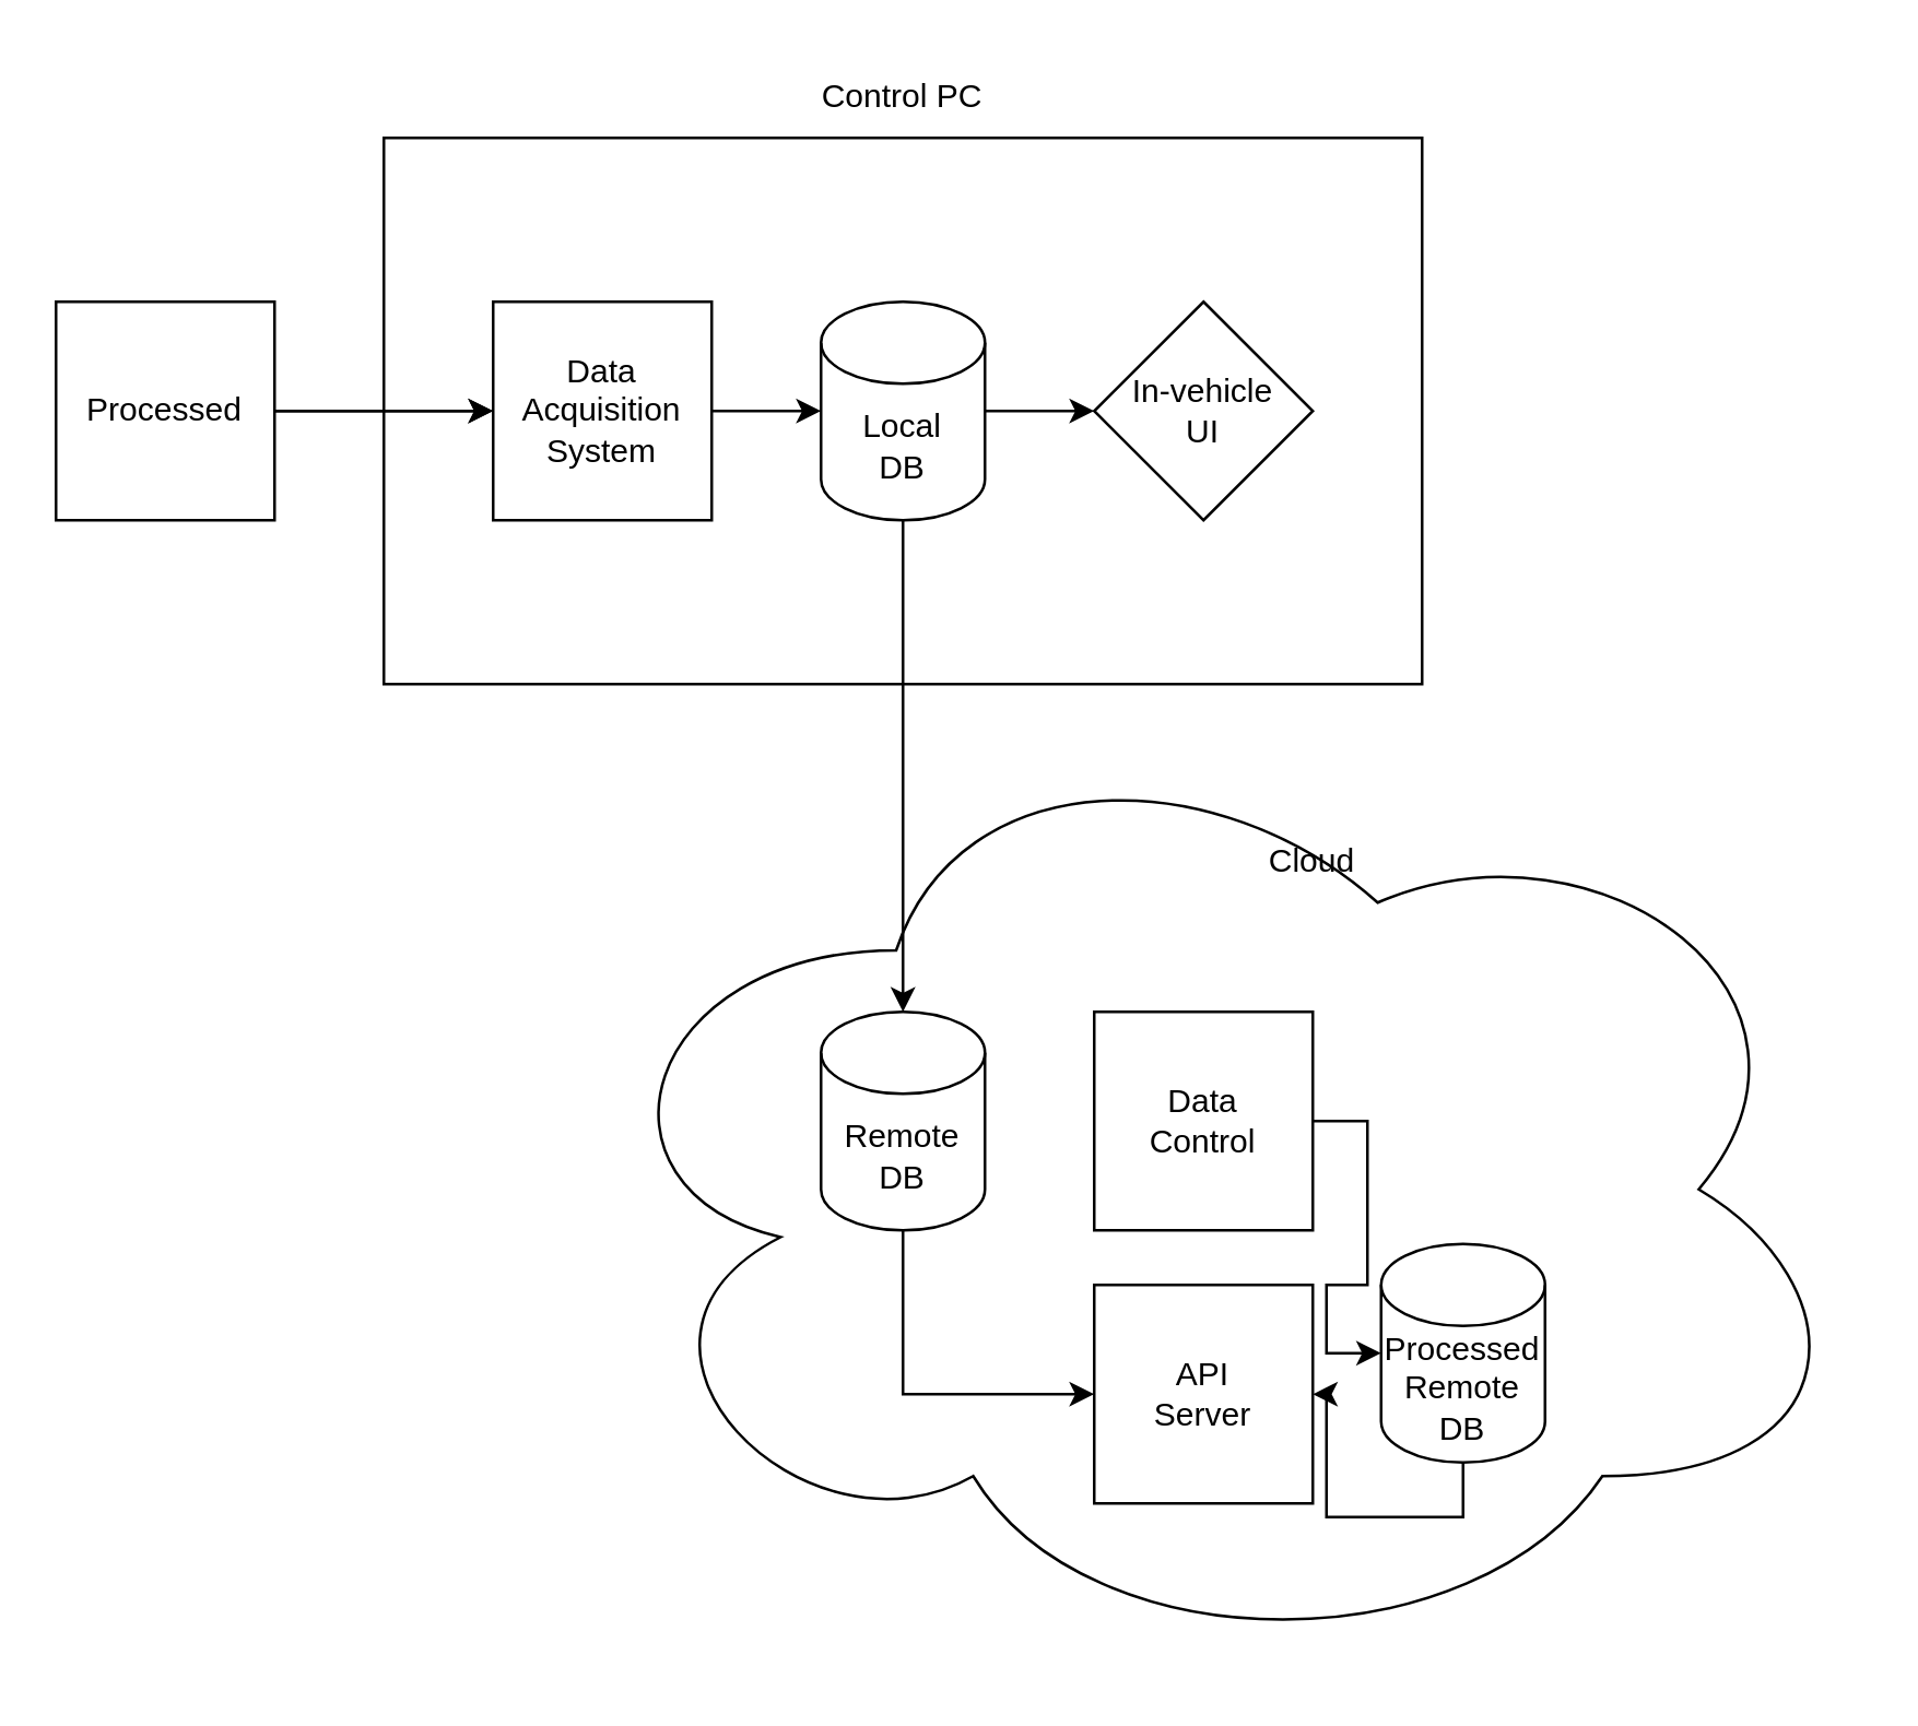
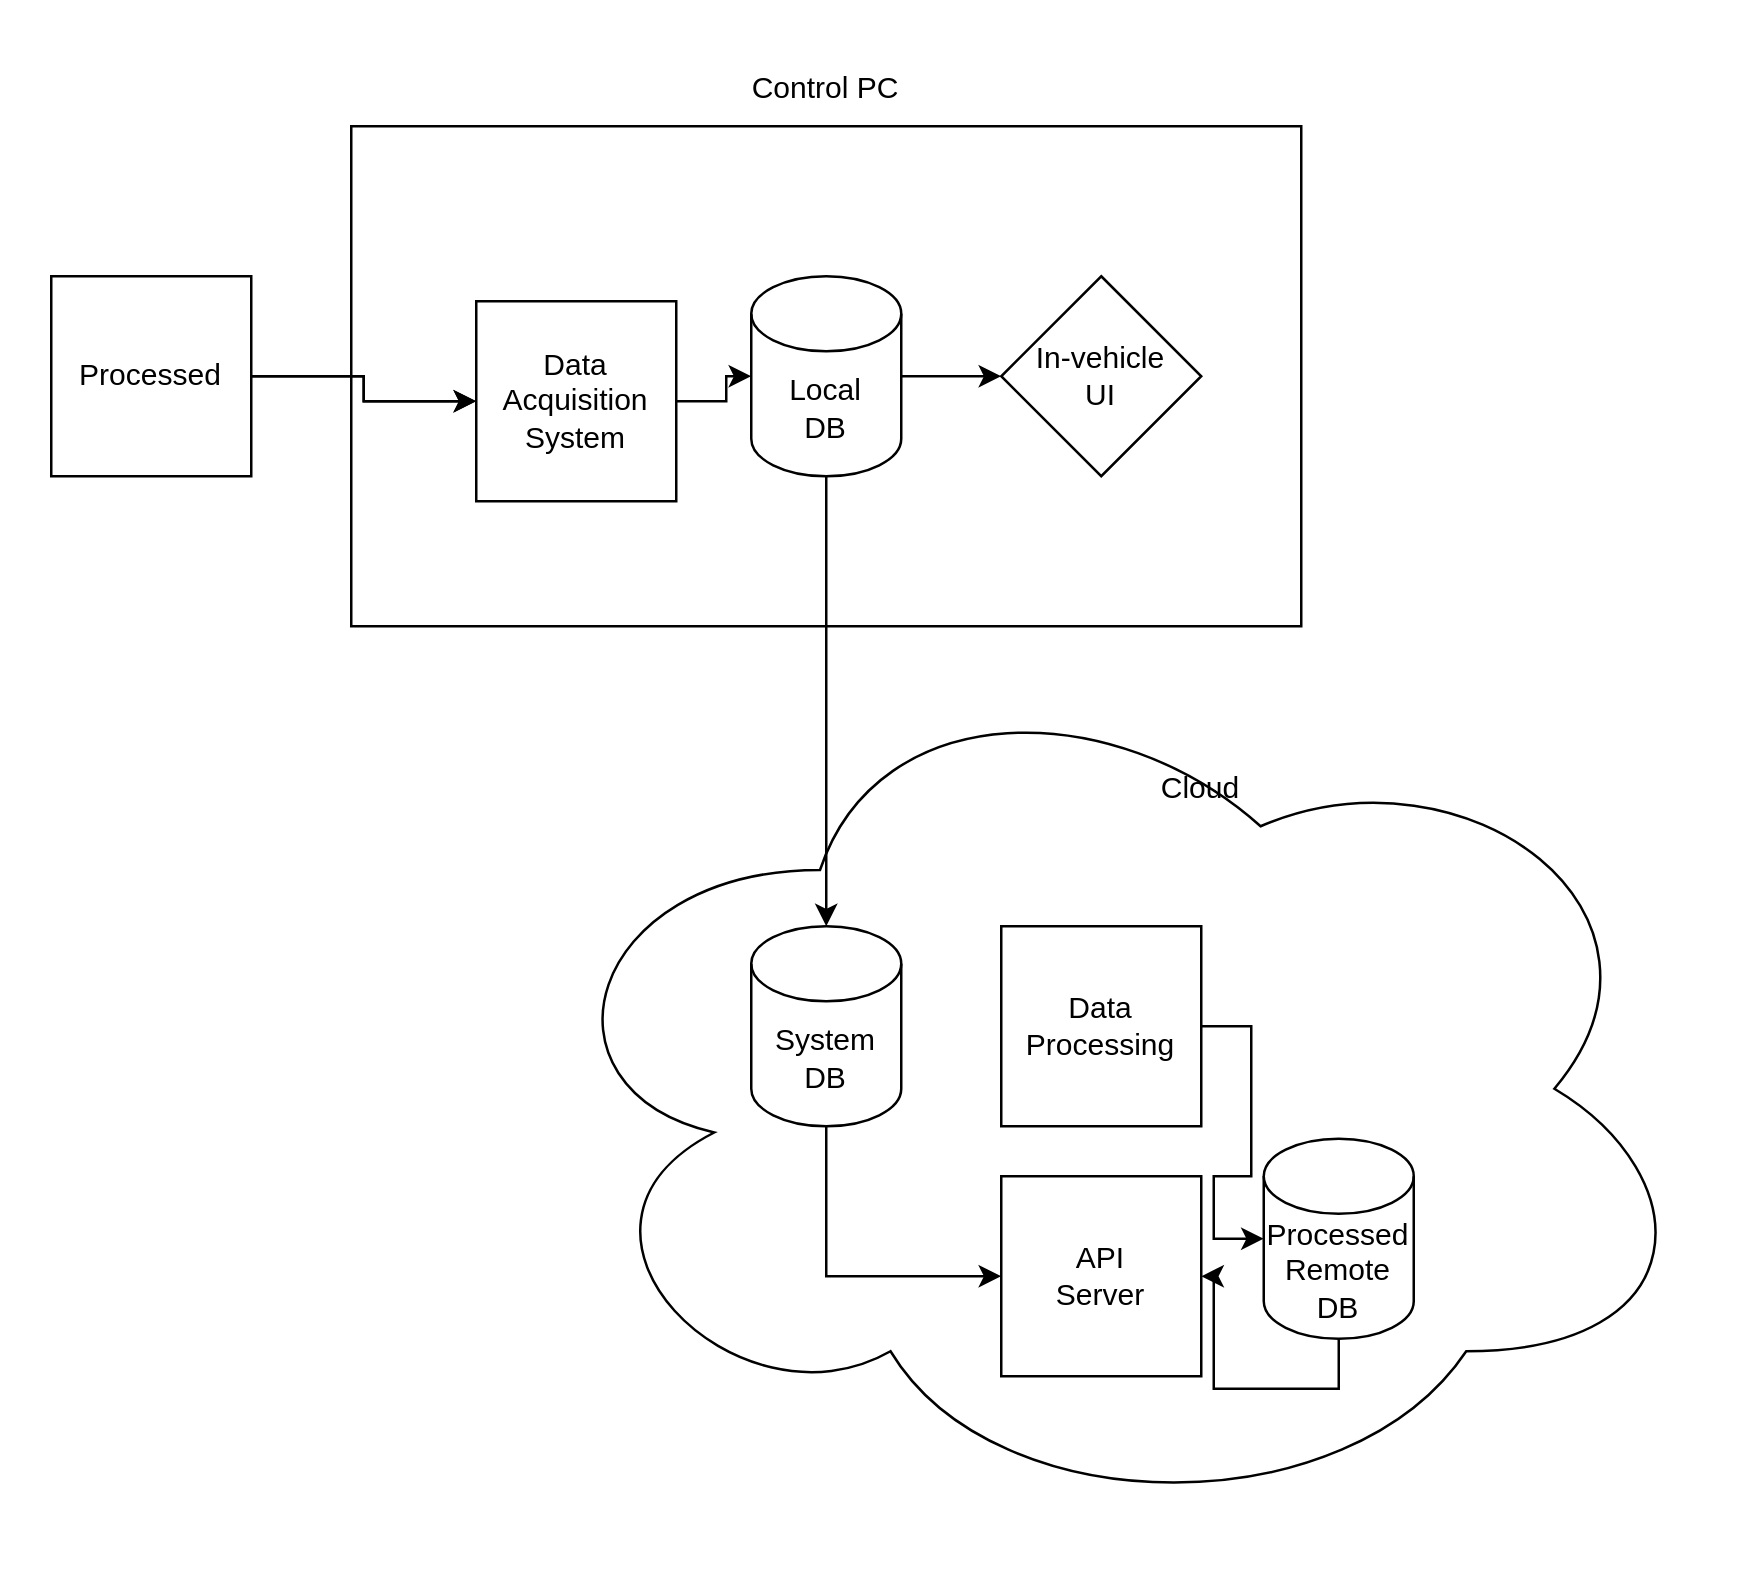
  <mxCell id="0" />
  <mxCell id="1" parent="0" />
  <mxCell id="2" value="" style="ellipse;shape=cloud;whiteSpace=wrap;html=1;fillColor=none;strokeColor=#000000;fontColor=default;" parent="1" vertex="1"><mxGeometry x="210" y="260" width="470" height="350" as="geometry" /></mxCell>
  <mxCell id="3" value="" style="rounded=0;whiteSpace=wrap;html=1;glass=0;fillColor=none;strokeColor=#000000;fontColor=default;" parent="1" vertex="1"><mxGeometry x="140" y="50" width="380" height="200" as="geometry" /></mxCell>
  <mxCell id="4" value="&lt;font&gt;Control PC&lt;/font&gt;" style="text;html=1;align=center;verticalAlign=middle;whiteSpace=wrap;rounded=0;strokeColor=none;fontColor=default;labelBorderColor=none;" parent="1" vertex="1"><mxGeometry x="240" y="20" width="180" height="30" as="geometry" /></mxCell>
  <mxCell id="5" value="" style="edgeStyle=orthogonalEdgeStyle;rounded=0;orthogonalLoop=1;jettySize=auto;html=1;strokeColor=#000000;fontColor=default;" parent="1" source="8" target="10" edge="1"><mxGeometry relative="1" as="geometry" /></mxCell>
  <mxCell id="6" style="edgeStyle=orthogonalEdgeStyle;rounded=0;orthogonalLoop=1;jettySize=auto;html=1;entryX=0;entryY=0.5;entryDx=0;entryDy=0;strokeColor=#000000;fontColor=default;" parent="1" source="8" target="10" edge="1"><mxGeometry relative="1" as="geometry" /></mxCell>
  <mxCell id="7" style="edgeStyle=orthogonalEdgeStyle;rounded=0;orthogonalLoop=1;jettySize=auto;html=1;exitX=0;exitY=0.5;exitDx=0;exitDy=0;strokeColor=#000000;fontColor=default;" parent="1" source="8" edge="1"><mxGeometry relative="1" as="geometry"><mxPoint x="20" y="150" as="targetPoint" /></mxGeometry></mxCell>
  <mxCell id="8" value="&lt;font&gt;Processed&lt;/font&gt;" style="rounded=0;whiteSpace=wrap;html=1;glass=0;fillColor=none;strokeColor=#000000;fontColor=default;" parent="1" vertex="1"><mxGeometry x="20" y="110" width="80" height="80" as="geometry" /></mxCell>
  <mxCell id="9" value="" style="edgeStyle=orthogonalEdgeStyle;rounded=0;orthogonalLoop=1;jettySize=auto;html=1;strokeColor=#000000;fontColor=default;" parent="1" source="10" target="13" edge="1"><mxGeometry relative="1" as="geometry" /></mxCell>
- <mxCell id="10" value="&lt;font&gt;Data&lt;/font&gt;&lt;div&gt;&lt;font&gt;Acquisition&lt;/font&gt;&lt;/div&gt;&lt;div&gt;&lt;font&gt;System&lt;/font&gt;&lt;/div&gt;" style="rounded=0;whiteSpace=wrap;html=1;glass=0;fillColor=none;strokeColor=#000000;fontColor=default;" parent="1" vertex="1"><mxGeometry x="180" y="110" width="80" height="80" as="geometry" /></mxCell>
+ <mxCell id="10" value="&lt;font&gt;Data&lt;/font&gt;&lt;div&gt;&lt;font&gt;Acquisition&lt;/font&gt;&lt;/div&gt;&lt;div&gt;&lt;font&gt;System&lt;/font&gt;&lt;/div&gt;" style="rounded=0;whiteSpace=wrap;html=1;glass=0;fillColor=none;strokeColor=#000000;fontColor=default;" parent="1" vertex="1"><mxGeometry x="190" y="120" width="80" height="80" as="geometry" /></mxCell>
  <mxCell id="11" value="" style="edgeStyle=orthogonalEdgeStyle;rounded=0;orthogonalLoop=1;jettySize=auto;html=1;strokeColor=#000000;fontColor=default;" parent="1" source="13" target="14" edge="1"><mxGeometry relative="1" as="geometry" /></mxCell>
  <mxCell id="12" value="" style="edgeStyle=orthogonalEdgeStyle;rounded=0;orthogonalLoop=1;jettySize=auto;html=1;entryX=0.5;entryY=0;entryDx=0;entryDy=0;entryPerimeter=0;strokeColor=#000000;fontColor=default;" parent="1" source="13" target="16" edge="1"><mxGeometry relative="1" as="geometry" /></mxCell>
  <mxCell id="13" value="&lt;font&gt;Local&lt;/font&gt;&lt;div&gt;&lt;font&gt;DB&lt;/font&gt;&lt;/div&gt;" style="shape=cylinder3;whiteSpace=wrap;html=1;boundedLbl=1;backgroundOutline=1;size=15;fillColor=none;strokeColor=#000000;fontColor=default;" parent="1" vertex="1"><mxGeometry x="300" y="110" width="60" height="80" as="geometry" /></mxCell>
  <mxCell id="14" value="&lt;font&gt;In-vehicle&lt;/font&gt;&lt;div&gt;&lt;font&gt;UI&lt;/font&gt;&lt;/div&gt;" style="rhombus;whiteSpace=wrap;html=1;glass=0;fillColor=none;strokeColor=#000000;fontColor=default;" parent="1" vertex="1"><mxGeometry x="400" y="110" width="80" height="80" as="geometry" /></mxCell>
  <mxCell id="15" style="edgeStyle=orthogonalEdgeStyle;rounded=0;orthogonalLoop=1;jettySize=auto;html=1;exitX=0.5;exitY=1;exitDx=0;exitDy=0;exitPerimeter=0;entryX=0;entryY=0.5;entryDx=0;entryDy=0;strokeColor=#000000;fontColor=default;" parent="1" source="16" target="22" edge="1"><mxGeometry relative="1" as="geometry" /></mxCell>
- <mxCell id="16" value="&lt;font&gt;Remote&lt;/font&gt;&lt;div&gt;&lt;font&gt;DB&lt;/font&gt;&lt;/div&gt;" style="shape=cylinder3;whiteSpace=wrap;html=1;boundedLbl=1;backgroundOutline=1;size=15;fillColor=none;strokeColor=#000000;fontColor=default;" parent="1" vertex="1"><mxGeometry x="300" y="370" width="60" height="80" as="geometry" /></mxCell>
+ <mxCell id="16" value="&lt;font&gt;System&lt;/font&gt;&lt;div&gt;&lt;font&gt;DB&lt;/font&gt;&lt;/div&gt;" style="shape=cylinder3;whiteSpace=wrap;html=1;boundedLbl=1;backgroundOutline=1;size=15;fillColor=none;strokeColor=#000000;fontColor=default;" parent="1" vertex="1"><mxGeometry x="300" y="370" width="60" height="80" as="geometry" /></mxCell>
  <mxCell id="17" value="&lt;font&gt;Cloud&lt;/font&gt;" style="text;html=1;align=center;verticalAlign=middle;whiteSpace=wrap;rounded=0;strokeColor=none;fontColor=default;labelBorderColor=none;" parent="1" vertex="1"><mxGeometry x="390" y="300" width="180" height="30" as="geometry" /></mxCell>
- <mxCell id="18" value="&lt;font&gt;Data&lt;/font&gt;&lt;div&gt;&lt;font&gt;Control&lt;/font&gt;&lt;/div&gt;" style="rounded=0;whiteSpace=wrap;html=1;glass=0;fillColor=none;strokeColor=#000000;fontColor=default;" parent="1" vertex="1"><mxGeometry x="400" y="370" width="80" height="80" as="geometry" /></mxCell>
+ <mxCell id="18" value="&lt;font&gt;Data&lt;/font&gt;&lt;div&gt;&lt;font&gt;Processing&lt;/font&gt;&lt;/div&gt;" style="rounded=0;whiteSpace=wrap;html=1;glass=0;fillColor=none;strokeColor=#000000;fontColor=default;" parent="1" vertex="1"><mxGeometry x="400" y="370" width="80" height="80" as="geometry" /></mxCell>
  <mxCell id="19" style="edgeStyle=orthogonalEdgeStyle;rounded=0;orthogonalLoop=1;jettySize=auto;html=1;exitX=0.5;exitY=1;exitDx=0;exitDy=0;exitPerimeter=0;entryX=1;entryY=0.5;entryDx=0;entryDy=0;strokeColor=#000000;fontColor=default;" parent="1" source="20" target="22" edge="1"><mxGeometry relative="1" as="geometry" /></mxCell>
  <mxCell id="20" value="&lt;div&gt;&lt;font&gt;Processed&lt;/font&gt;&lt;/div&gt;&lt;font&gt;Remote&lt;/font&gt;&lt;div&gt;&lt;font&gt;DB&lt;/font&gt;&lt;/div&gt;" style="shape=cylinder3;whiteSpace=wrap;html=1;boundedLbl=1;backgroundOutline=1;size=15;fillColor=none;strokeColor=#000000;fontColor=default;" parent="1" vertex="1"><mxGeometry x="505" y="455" width="60" height="80" as="geometry" /></mxCell>
  <mxCell id="21" style="edgeStyle=orthogonalEdgeStyle;rounded=0;orthogonalLoop=1;jettySize=auto;html=1;exitX=1;exitY=0.5;exitDx=0;exitDy=0;entryX=0;entryY=0.5;entryDx=0;entryDy=0;entryPerimeter=0;strokeColor=#000000;fontColor=default;" parent="1" source="18" target="20" edge="1"><mxGeometry relative="1" as="geometry" /></mxCell>
  <mxCell id="22" value="&lt;font&gt;API&lt;/font&gt;&lt;div&gt;&lt;font&gt;Server&lt;/font&gt;&lt;/div&gt;" style="rounded=0;whiteSpace=wrap;html=1;glass=0;fillColor=none;strokeColor=#000000;fontColor=default;" parent="1" vertex="1"><mxGeometry x="400" y="470" width="80" height="80" as="geometry" /></mxCell>
